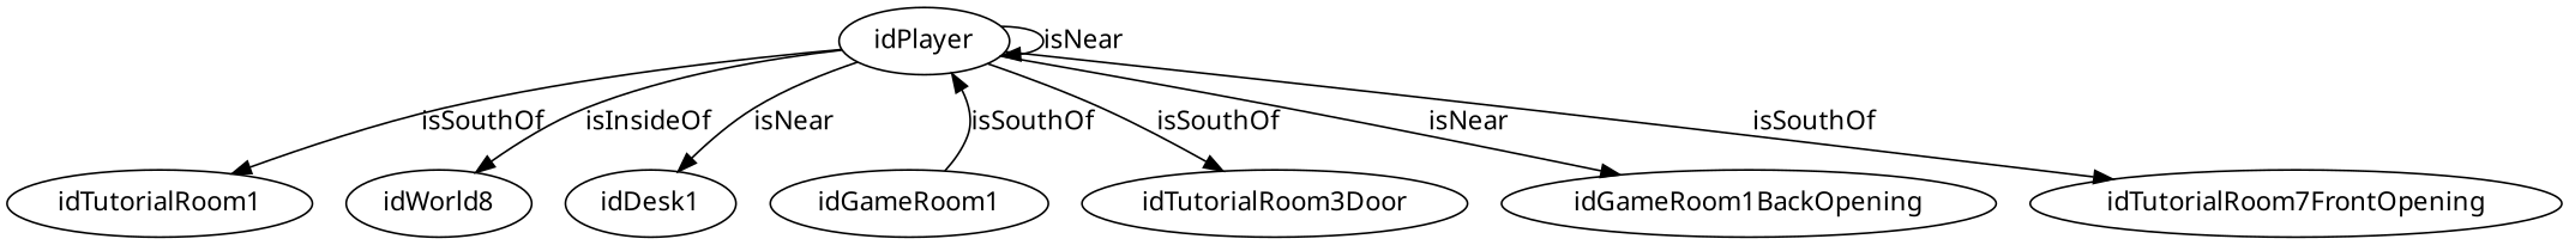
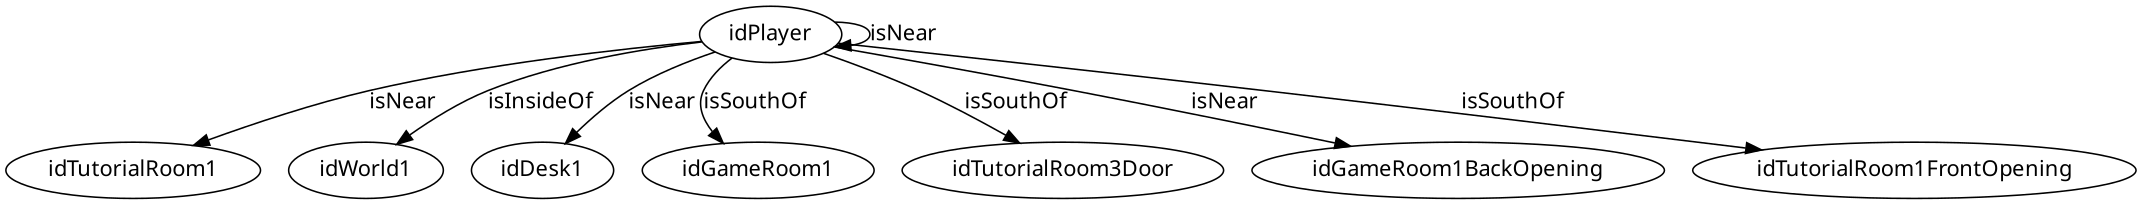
  digraph {
    fontname="Noto Sans"
    node [fontname="Noto Sans" node_type=entity_node]
    edge [edge_type=relationship fontname="Noto Sans"]
    idPlayer
    idTutorialRoom1
-   idWorld1 [label=idWorld8]
+   idWorld1
    idDesk1
    idGameRoom1
    n6 [label=idTutorialRoom3Door]
    idGameRoom1BackOpening
-   idTutorialRoom1FrontOpening [label=idTutorialRoom7FrontOpening]
+   idTutorialRoom1FrontOpening
    idPlayer -> idPlayer [label=isNear]
-   idPlayer -> idTutorialRoom1 [label=isSouthOf]
+   idPlayer -> idTutorialRoom1 [label=isNear]
    idPlayer -> idWorld1 [label=isInsideOf]
    idPlayer -> idDesk1 [label=isNear]
-   idGameRoom1 -> idPlayer [label=isSouthOf]
+   idPlayer -> idGameRoom1 [label=isSouthOf]
    idPlayer -> n6 [label=isSouthOf]
    idPlayer -> idGameRoom1BackOpening [label=isNear]
    idPlayer -> idTutorialRoom1FrontOpening [label=isSouthOf]
  }
